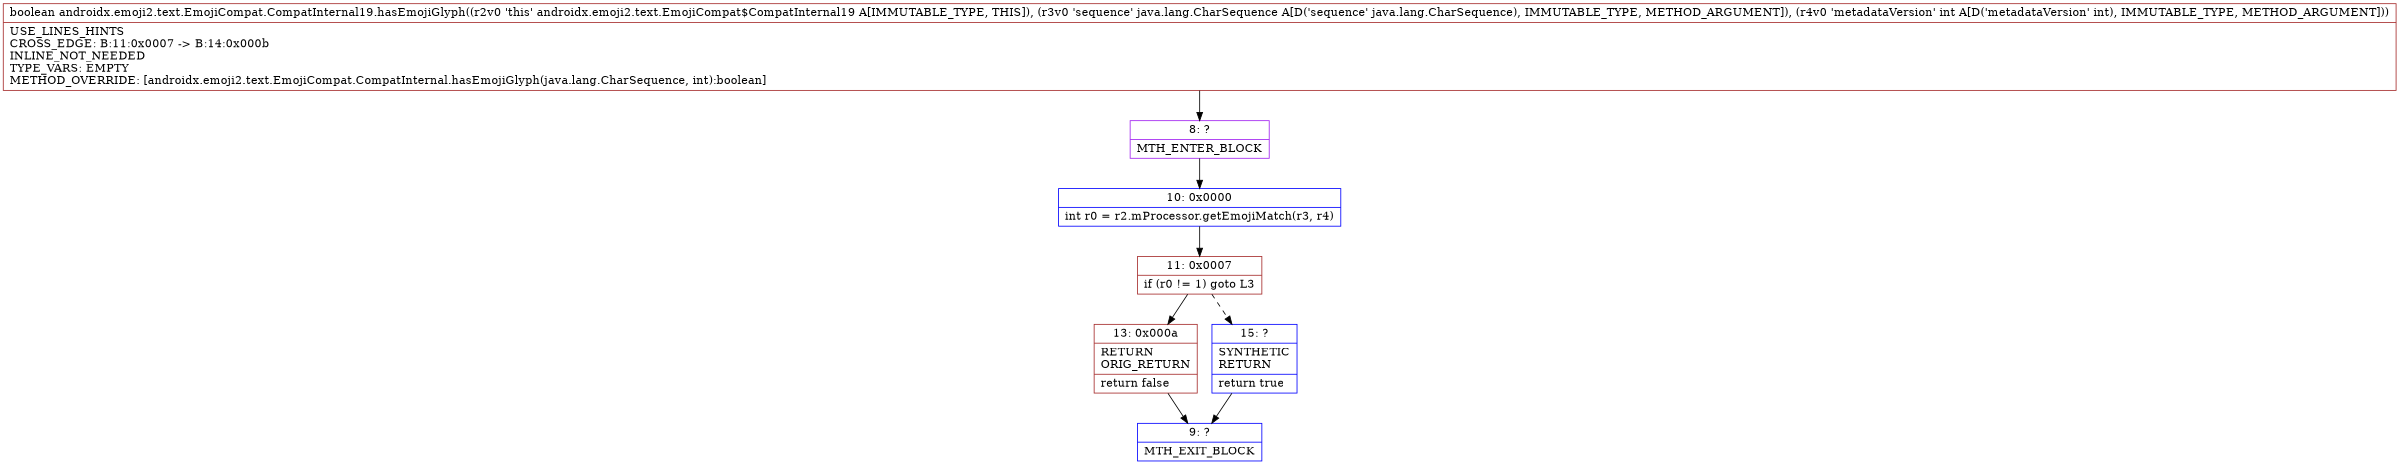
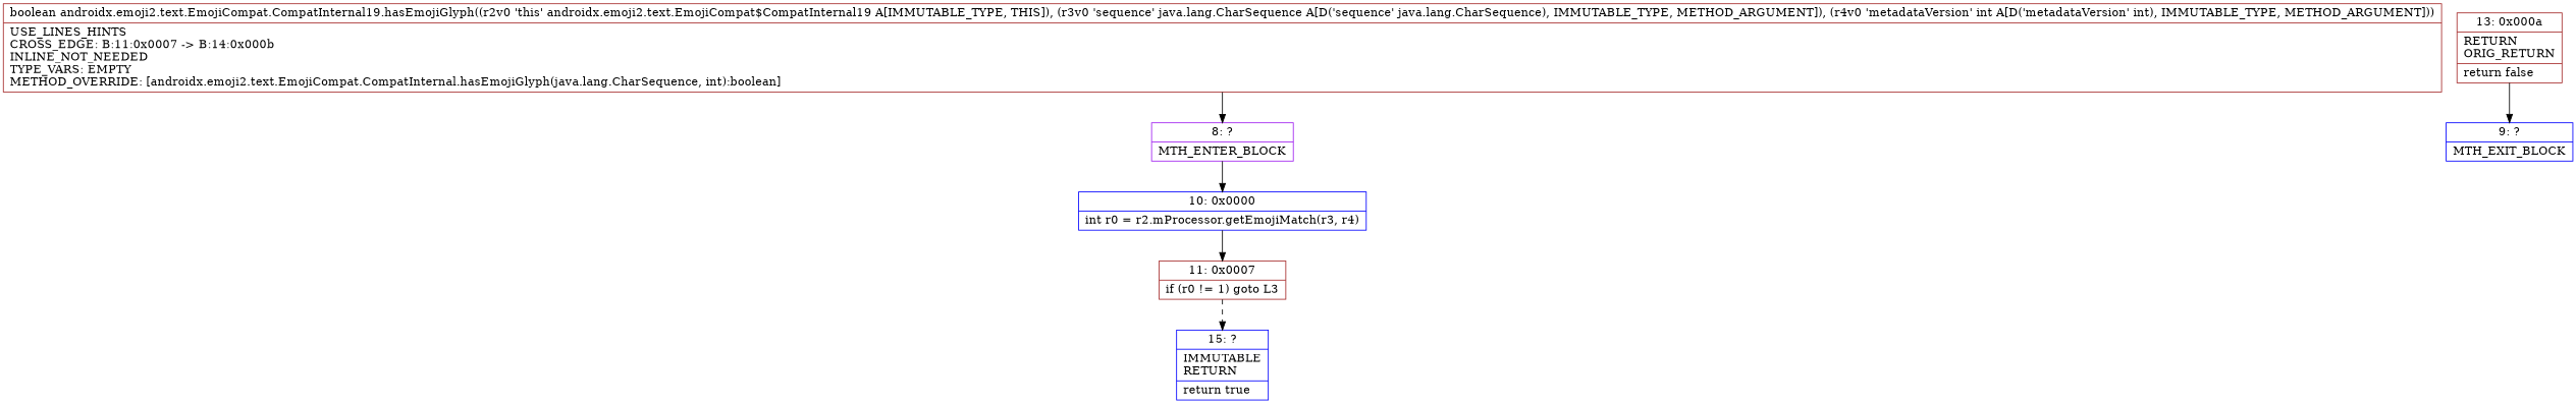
  digraph {
    node [color=blue shape=record]
    n1 [color=purple label="{8\:\ ?|MTH_ENTER_BLOCK\l}"]
    n2 [label="{10\:\ 0x0000|int r0 = r2.mProcessor.getEmojiMatch(r3, r4)\l}"]
    n3 [color=brown label="{11\:\ 0x0007|if (r0 != 1) goto L3\l}"]
    n4 [color=brown label="{13\:\ 0x000a|RETURN\lORIG_RETURN\l|return false\l}"]
-   n5 [label="{15\:\ ?|SYNTHETIC\lRETURN\l|return true\l}"]
+   n5 [label="{15\:\ ?|IMMUTABLE\lRETURN\l|return true\l}"]
    n6 [label="{9\:\ ?|MTH_EXIT_BLOCK\l}"]
    n7 [color=brown label="{boolean androidx.emoji2.text.EmojiCompat.CompatInternal19.hasEmojiGlyph((r2v0 'this' androidx.emoji2.text.EmojiCompat$CompatInternal19 A[IMMUTABLE_TYPE, THIS]), (r3v0 'sequence' java.lang.CharSequence A[D('sequence' java.lang.CharSequence), IMMUTABLE_TYPE, METHOD_ARGUMENT]), (r4v0 'metadataVersion' int A[D('metadataVersion' int), IMMUTABLE_TYPE, METHOD_ARGUMENT]))  | USE_LINES_HINTS\lCROSS_EDGE: B:11:0x0007 \-\> B:14:0x000b\lINLINE_NOT_NEEDED\lTYPE_VARS: EMPTY\lMETHOD_OVERRIDE: [androidx.emoji2.text.EmojiCompat.CompatInternal.hasEmojiGlyph(java.lang.CharSequence, int):boolean]\l}"]
    n1 -> n2
    n2 -> n3
-   n3 -> n4
    n3 -> n5 [style=dashed]
    n4 -> n6
-   n5 -> n6
    n7 -> n1
  }
